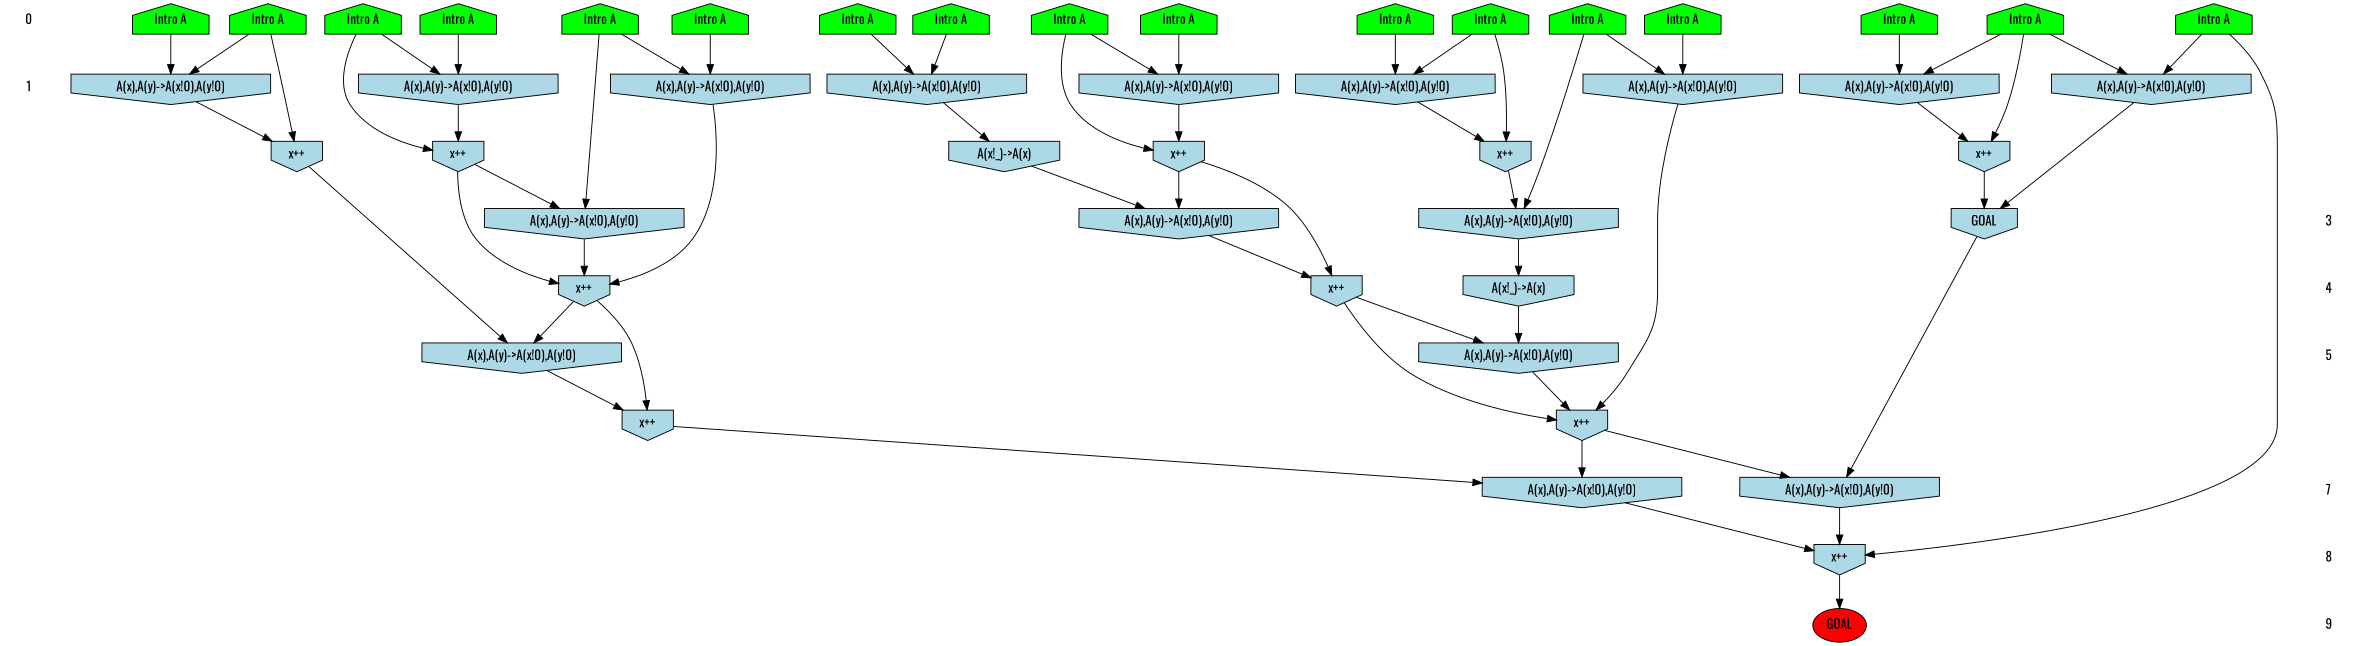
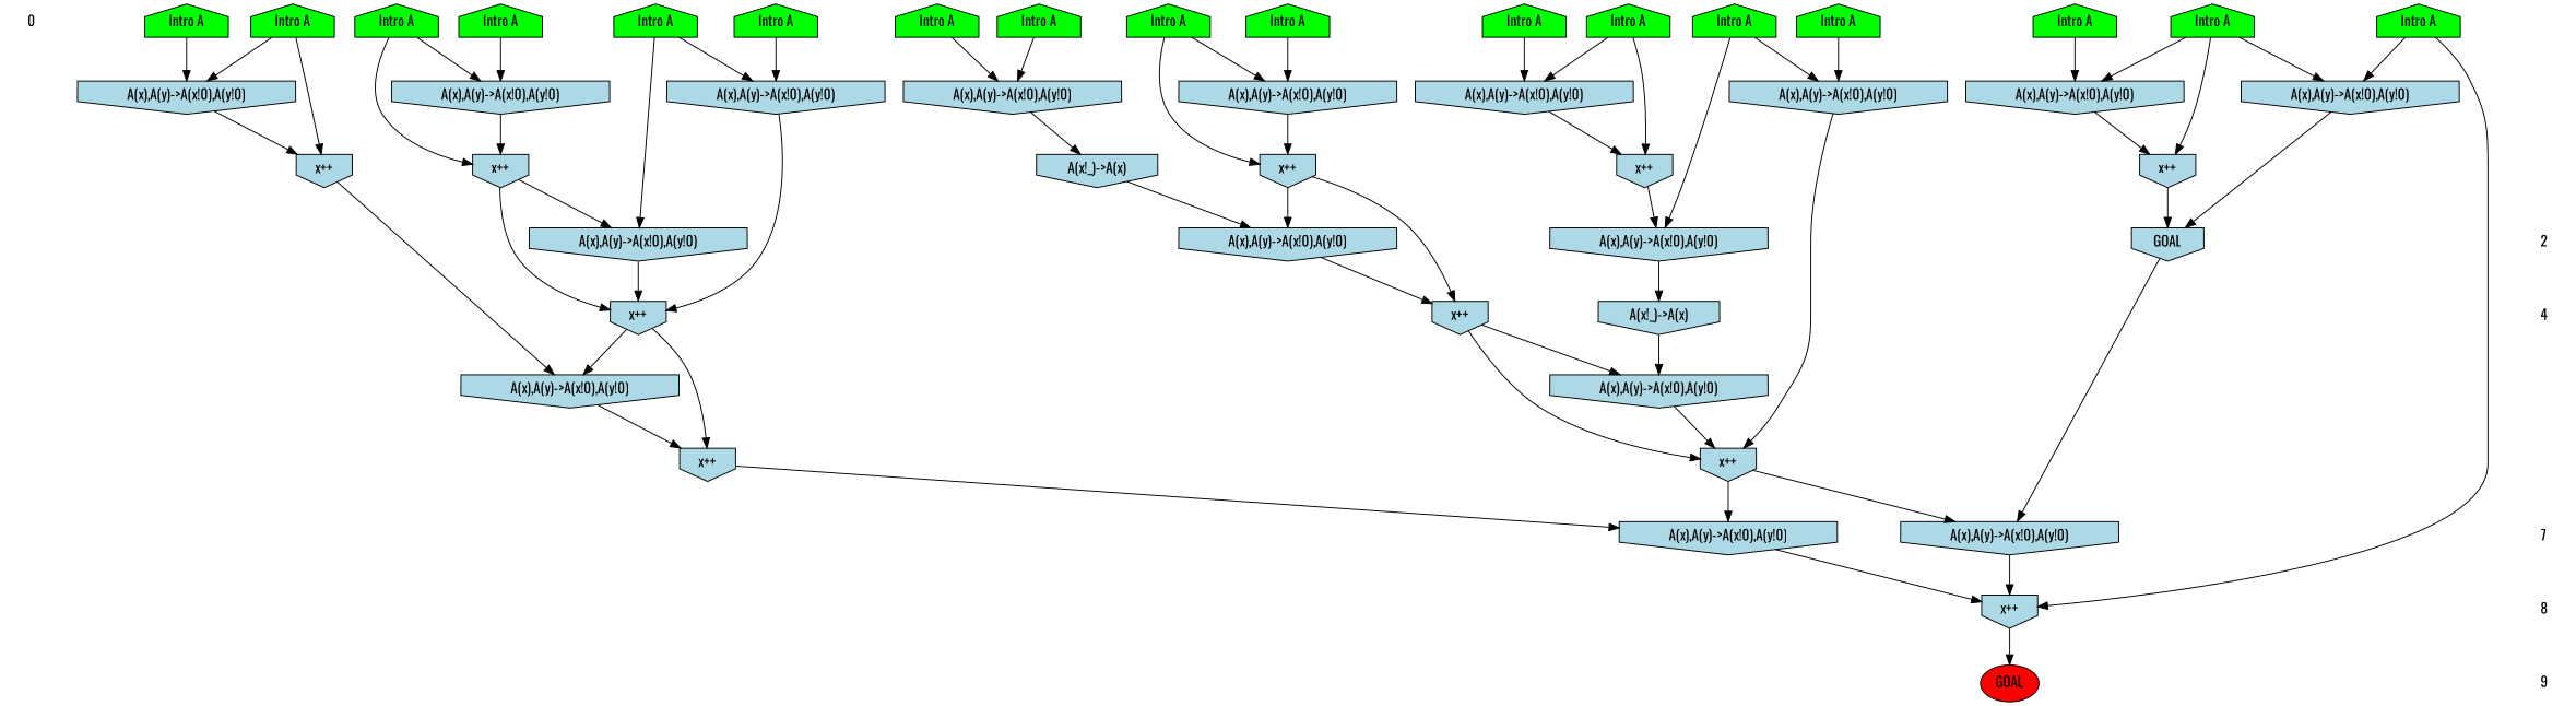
  digraph {
    fontname=Oswald
    ranksep=.5
    node [fontname=Oswald shape=invhouse fillcolor=lightblue style=filled]
    edge [fontname=Oswald]
    0 [shape=plaintext fillcolor="" style=""]
    n2 [fillcolor=green label="Intro A" shape=house]
    n3 [fillcolor=green label="Intro A" shape=house]
    n4 [fillcolor=green label="Intro A" shape=house]
    n5 [fillcolor=green label="Intro A" shape=house]
    n6 [fillcolor=green label="Intro A" shape=house]
    n7 [fillcolor=green label="Intro A" shape=house]
    n8 [fillcolor=green label="Intro A" shape=house]
    n9 [fillcolor=green label="Intro A" shape=house]
    n10 [fillcolor=green label="Intro A" shape=house]
    n11 [fillcolor=green label="Intro A" shape=house]
    n12 [fillcolor=green label="Intro A" shape=house]
    n13 [fillcolor=green label="Intro A" shape=house]
    n14 [fillcolor=green label="Intro A" shape=house]
    n15 [fillcolor=green label="Intro A" shape=house]
    n16 [fillcolor=green label="Intro A" shape=house]
    n17 [fillcolor=green label="Intro A" shape=house]
    n18 [fillcolor=green label="Intro A" shape=house]
-   1 [shape=plaintext fillcolor="" style=""]
    n20 [label="A(x),A(y)->A(x!0),A(y!0)"]
    n21 [label="A(x),A(y)->A(x!0),A(y!0)"]
    n22 [label="A(x),A(y)->A(x!0),A(y!0)"]
    n23 [label="A(x),A(y)->A(x!0),A(y!0)"]
    n24 [label="A(x),A(y)->A(x!0),A(y!0)"]
    n25 [label="A(x),A(y)->A(x!0),A(y!0)"]
    n26 [label="A(x),A(y)->A(x!0),A(y!0)"]
    n27 [label="A(x),A(y)->A(x!0),A(y!0)"]
    n28 [label="A(x),A(y)->A(x!0),A(y!0)"]
    n29 [label="x++"]
    n30 [label="x++"]
    n31 [label="x++"]
    n32 [label="A(x!_)->A(x)"]
    n33 [label="x++"]
    n34 [label="x++"]
-   3 [shape=plaintext fillcolor="" style=""]
+   3 [shape=plaintext label=2 fillcolor="" style=""]
    n36 [label="A(x),A(y)->A(x!0),A(y!0)"]
    n37 [label="A(x),A(y)->A(x!0),A(y!0)"]
    n38 [label="A(x),A(y)->A(x!0),A(y!0)"]
    n39 [label=GOAL]
    4 [shape=plaintext fillcolor="" style=""]
    n41 [label="A(x!_)->A(x)"]
    n42 [label="x++"]
    n43 [label="x++"]
-   5 [shape=plaintext fillcolor="" style=""]
    n45 [label="A(x),A(y)->A(x!0),A(y!0)"]
    n46 [label="A(x),A(y)->A(x!0),A(y!0)"]
    n47 [label="x++"]
    n48 [label="x++"]
    7 [shape=plaintext fillcolor="" style=""]
    n50 [label="A(x),A(y)->A(x!0),A(y!0)"]
    n51 [label="A(x),A(y)->A(x!0),A(y!0)"]
    8 [shape=plaintext fillcolor="" style=""]
    n53 [label="x++"]
    9 [shape=plaintext fillcolor="" style=""]
    n55 [fillcolor=red label=GOAL shape=""]
    subgraph sub_1 {
      rank=same
      0
      n2
      n3
      n4
      n5
      n6
      n7
      n8
      n9
      n10
      n11
      n12
      n13
      n14
      n15
      n16
      n17
      n18
    }
    subgraph sub_2 {
      rank=same
-     1
      n20
      n21
      n22
      n23
      n24
      n25
      n26
      n27
      n28
    }
    subgraph sub_3 {
      rank=same
      n29
      n30
      n31
      n32
      n33
      n34
    }
    subgraph sub_4 {
      rank=same
      3
      n36
      n37
      n38
      n39
    }
    subgraph sub_5 {
      rank=same
      4
      n41
      n42
      n43
    }
    subgraph sub_6 {
      rank=same
-     5
      n45
      n46
    }
    subgraph sub_7 {
      rank=same
      n47
      n48
    }
    subgraph sub_8 {
      rank=same
      7
      n50
      n51
    }
    subgraph sub_9 {
      rank=same
      8
      n53
    }
    subgraph sub_10 {
      rank=same
      9
      n55
    }
-   0 -> 1 [style=invis]
    n2 -> n23
    n2 -> n33
    n3 -> n21
    n4 -> n21
    n5 -> n25
    n6 -> n25
    n6 -> n37
    n7 -> n20
    n8 -> n22
    n8 -> n29
    n9 -> n20
    n9 -> n30
    n10 -> n24
    n11 -> n27
    n11 -> n36
    n12 -> n28
    n13 -> n26
    n13 -> n53
    n14 -> n26
    n14 -> n28
    n14 -> n34
    n15 -> n27
    n16 -> n22
    n17 -> n23
    n18 -> n24
    n18 -> n31
    n20 -> n30
    n21 -> n32
    n22 -> n29
    n23 -> n33
    n24 -> n31
    n25 -> n42
    n26 -> n39
    n27 -> n48
    n28 -> n34
    n29 -> n36
    n30 -> n37
    n30 -> n42
    n31 -> n45
    n32 -> n38
    n33 -> n38
    n33 -> n43
    n34 -> n39
    3 -> 4 [style=invis]
    n36 -> n41
    n37 -> n42
    n38 -> n43
    n39 -> n51
-   4 -> 5 [style=invis]
    n41 -> n46
    n42 -> n45
    n42 -> n47
    n43 -> n46
    n43 -> n48
    n45 -> n47
    n46 -> n48
    n47 -> n50
    n48 -> n50
    n48 -> n51
    7 -> 8 [style=invis]
    n50 -> n53
    n51 -> n53
    8 -> 9 [style=invis]
    n53 -> n55
  }
